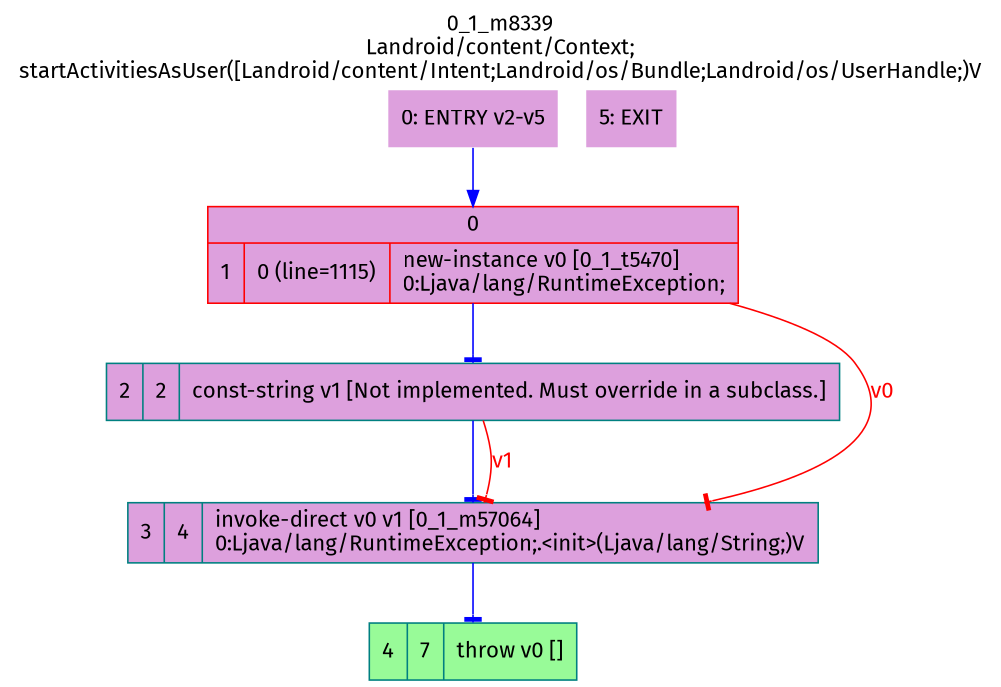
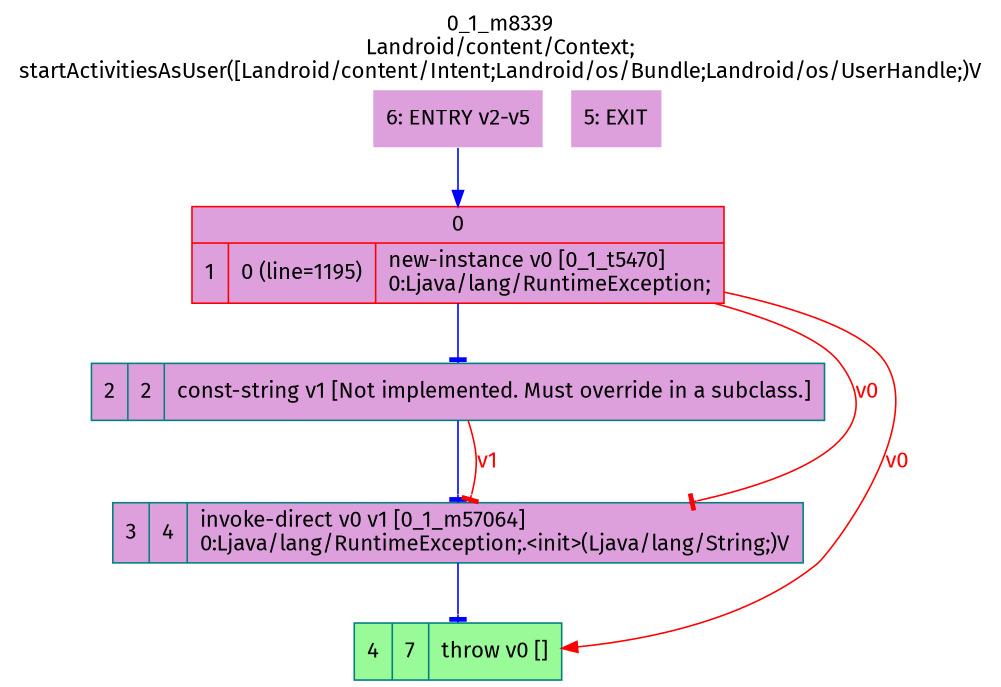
  digraph {
    fontname="Fira Sans"
    label="0_1_m8339\nLandroid/content/Context;\nstartActivitiesAsUser([Landroid/content/Intent;Landroid/os/Bundle;Landroid/os/UserHandle;)V"
    labelloc=t
    rankdir=UD
    node [color=teal fillcolor=plum fontname="Fira Sans" shape=record style=filled]
    edge [arrowhead=tee color=blue fontcolor=blue fontname="Fira Sans" weight=100]
-   n1 [label="0: ENTRY v2-v5" shape=plaintext]
-   n2 [color=red label="{0|{1|0 (line=1115)|new-instance v0 [0_1_t5470]\l0:Ljava/lang/RuntimeException;\l}}"]
+   n1 [label="6: ENTRY v2-v5" shape=plaintext]
+   n2 [color=red label="{0|{1|0 (line=1195)|new-instance v0 [0_1_t5470]\l0:Ljava/lang/RuntimeException;\l}}"]
    n3 [label="2|2|const-string v1 [Not implemented. Must override in a subclass.]\l"]
    n4 [label="3|4|invoke-direct v0 v1 [0_1_m57064]\l0:Ljava/lang/RuntimeException;.\<init\>(Ljava/lang/String;)V\l"]
    n5 [fillcolor=palegreen label="4|7|throw v0 []\l"]
    n6 [label="5: EXIT" shape=plaintext]
    n1 -> n2 [arrowhead=normal]
    n2 -> n3
    n2 -> n4 [color=red fontcolor=red label=v0 weight=""]
+   n2 -> n5 [arrowhead=normal color=red fontcolor=red label=v0 weight=""]
    n3 -> n4
    n3 -> n4 [color=red fontcolor=red label=v1 weight=""]
    n4 -> n5
  }
